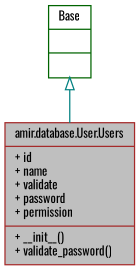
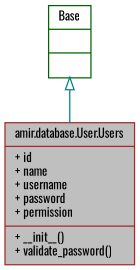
  digraph {
    fontname=Oswald
    node [fontname=Oswald fontsize=10 shape=record style=filled]
-   n1 [color=brown fillcolor=grey75 fontcolor=black height=0.2 label="{amir.database.User.Users\n|+ id\l+ name\l+ validate\l+ password\l+ permission\l|+ __init__()\l+ validate_password()\l}" width=0.4]
+   n1 [color=brown fillcolor=grey75 fontcolor=black height=0.2 label="{amir.database.User.Users\n|+ id\l+ name\l+ username\l+ password\l+ permission\l|+ __init__()\l+ validate_password()\l}" width=0.4]
    n2 [color=darkgreen fillcolor=white height=0.2 label="{Base\n||}" width=0.4]
    n2 -> n1 [arrowtail=onormal color=teal dir=back fontname=Oswald fontsize=10 labelfontname="FreeSans.ttf" labelfontsize=10 style=solid]
  }
